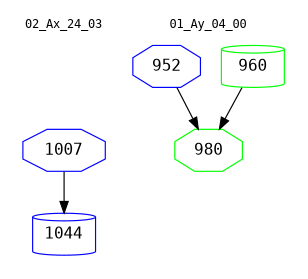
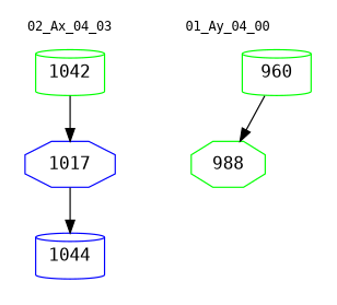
  digraph {
    fontname="DejaVu Sans Mono"
    node [color=green fontname="DejaVu Sans Mono" shape=cylinder]
    edge [color=black fontname="DejaVu Sans Mono"]
-   n2 [color=blue label=1007 shape=octagon]
+   n1 [label=1042]
+   n2 [color=blue label=1017 shape=octagon]
    n3 [color=blue label=1044]
    n4 [label=960]
-   n5 [color=blue label=952 shape=octagon]
-   n6 [label=980 shape=octagon]
+   n6 [label=988 shape=octagon]
    subgraph cluster_1 {
      color=white
      fontsize=10
-     label="02_Ax_24_03"
+     label="02_Ax_04_03"
+     n1
      n2
      n3
    }
    subgraph cluster_2 {
      color=white
      fontsize=10
      label="01_Ay_04_00"
      n4
-     n5
      n6
    }
+   n1 -> n2
    n2 -> n3
    n4 -> n6
-   n5 -> n6
  }
